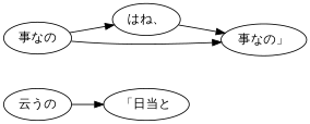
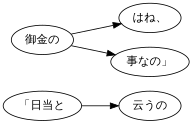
  digraph {
    rankdir=LR
    n1 [label="「日当と"]
    n2 [label="云うの"]
    n3 [label="はね、"]
    n4 [label="事なの」"]
-   n5 [label="事なの"]
-   n2 -> n1
-   n3 -> n4
+   n5 [label="御金の"]
+   n1 -> n2
    n5 -> n3
    n5 -> n4
  }
